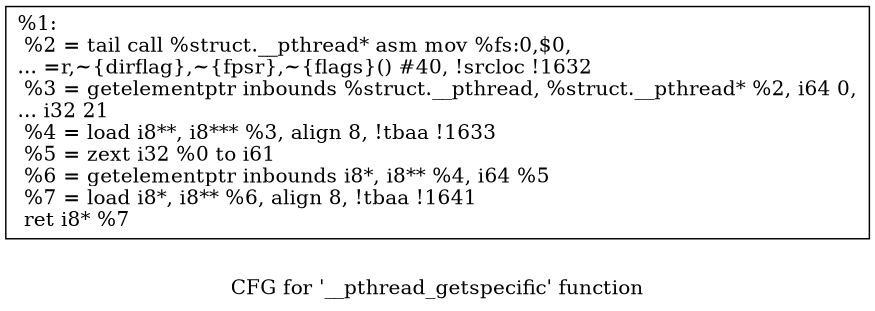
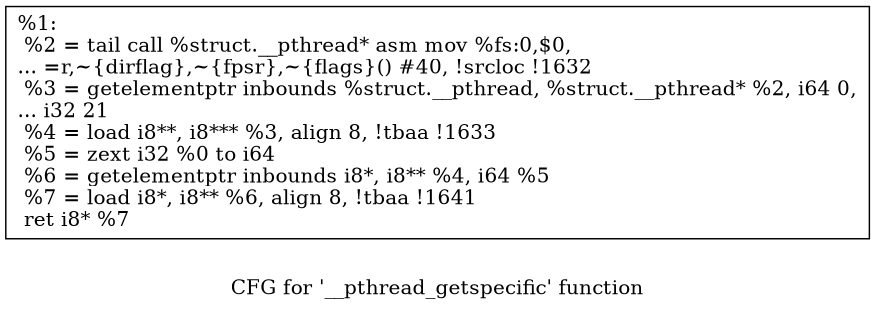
  digraph {
    label="CFG for '__pthread_getspecific' function"
-   n1 [label="{%1:\l  %2 = tail call %struct.__pthread* asm mov %fs:0,$0,\l... =r,~\{dirflag\},~\{fpsr\},~\{flags\}() #40, !srcloc !1632\l  %3 = getelementptr inbounds %struct.__pthread, %struct.__pthread* %2, i64 0,\l... i32 21\l  %4 = load i8**, i8*** %3, align 8, !tbaa !1633\l  %5 = zext i32 %0 to i61\l  %6 = getelementptr inbounds i8*, i8** %4, i64 %5\l  %7 = load i8*, i8** %6, align 8, !tbaa !1641\l  ret i8* %7\l}" shape=record]
+   n1 [label="{%1:\l  %2 = tail call %struct.__pthread* asm mov %fs:0,$0,\l... =r,~\{dirflag\},~\{fpsr\},~\{flags\}() #40, !srcloc !1632\l  %3 = getelementptr inbounds %struct.__pthread, %struct.__pthread* %2, i64 0,\l... i32 21\l  %4 = load i8**, i8*** %3, align 8, !tbaa !1633\l  %5 = zext i32 %0 to i64\l  %6 = getelementptr inbounds i8*, i8** %4, i64 %5\l  %7 = load i8*, i8** %6, align 8, !tbaa !1641\l  ret i8* %7\l}" shape=record]
  }
